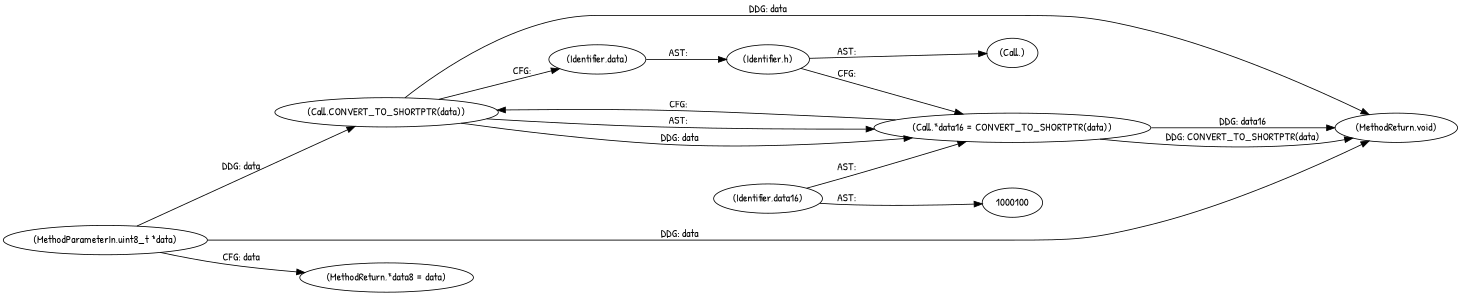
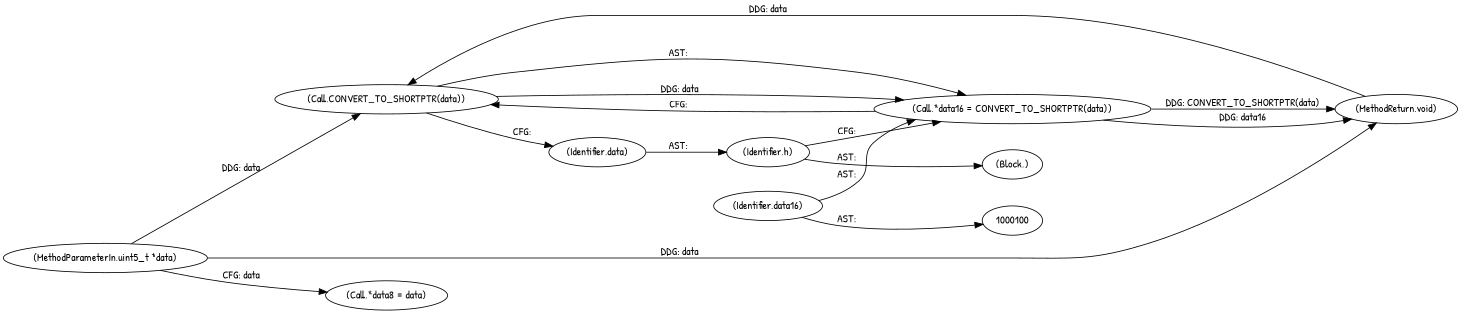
  digraph {
    fontname="Patrick Hand"
    rankdir=LR
    node [fontname="Patrick Hand"]
    edge [fontname="Patrick Hand"]
    n1 [label="(Call,CONVERT_TO_SHORTPTR(data))"]
    n2 [label="(Call,*data16 = CONVERT_TO_SHORTPTR(data))"]
    n3 [label="(MethodReturn,void)"]
    n4 [label="(Identifier,data)"]
    n5 [label="(Identifier,h)"]
-   n6 [label="(MethodParameterIn,uint8_t *data)"]
-   n7 [label="(MethodReturn,*data8 = data)"]
-   n8 [label="(Call,)"]
+   n6 [label="(MethodParameterIn,uint5_t *data)"]
+   n7 [label="(Call,*data8 = data)"]
+   n8 [label="(Block,)"]
    n9 [label="(Identifier,data16)"]
    1000100
    n1 -> n2 [label="AST: "]
    n1 -> n2 [label="DDG: data"]
-   n1 -> n3 [label="DDG: data"]
+   n3 -> n1 [label="DDG: data"]
    n1 -> n4 [label="CFG: "]
    n2 -> n1 [label="CFG: "]
    n2 -> n3 [label="DDG: data16"]
    n2 -> n3 [label="DDG: CONVERT_TO_SHORTPTR(data)"]
    n4 -> n5 [label="AST: "]
    n5 -> n2 [label="CFG: "]
    n5 -> n8 [label="AST: "]
    n6 -> n1 [label="DDG: data"]
    n6 -> n3 [label="DDG: data"]
    n6 -> n7 [label="CFG: data"]
    n9 -> n2 [label="AST: "]
    n9 -> 1000100 [label="AST: "]
  }
